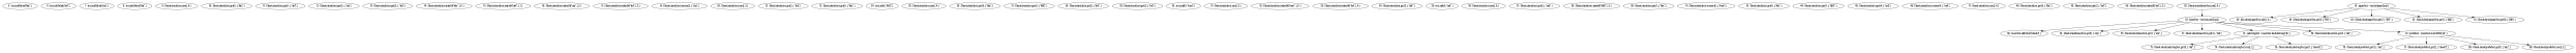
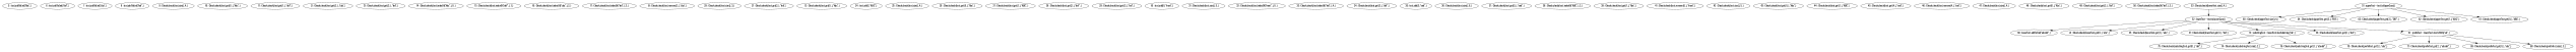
  digraph {
    fontname=Oswald
    node [fontname=Oswald]
    edge [fontname=Oswald]
    "5 : test.addToEnd(\"Abc\", )"
    "6 : test.addToEnd(\"deF\", )"
    "7 : test.addToEnd(\"cba\", )"
    "8 : test.addToEnd(\"fed\", )"
    "9 : Check.check(test.size(), 4, )"
    "10 : Check.check(test.get(0, ), \"Abc\", )"
    "11 : Check.check(test.get(1, ), \"deF\", )"
    "12 : Check.check(test.get(2, ), \"cba\", )"
    "13 : Check.check(test.get(3, ), \"fed\", )"
    "14 : Check.check(test.indexOf(\"Abc\", ), 0, )"
    "15 : Check.check(test.indexOf(\"deF\", ), 1, )"
    "16 : Check.check(test.indexOf(\"cba\", ), 2, )"
    "17 : Check.check(test.indexOf(\"fed\", ), 3, )"
    "19 : Check.check(test.remove(2, ), \"cba\", )"
    n15 [label="29 : Check.check(test.size(), 3, )"]
    "21 : Check.check(test.get(2, ), \"fed\", )"
    "22 : Check.check(test.get(0, ), \"Abc\", )"
    "24 : test.add(1, \"ABC\", )"
    "25 : Check.check(test.size(), 4, )"
    "26 : Check.check(test.get(0, ), \"Abc\", )"
    "27 : Check.check(test.get(1, ), \"ABC\", )"
    "28 : Check.check(test.get(2, ), \"deF\", )"
    "29 : Check.check(test.get(3, ), \"fed\", )"
    "30 : test.add(0, \"front\", )"
    "31 : Check.check(test.size(), 5, )"
    "32 : Check.check(test.indexOf(\"front\", ), 0, )"
    "33 : Check.check(test.indexOf(\"fed\", ), 4, )"
    "34 : Check.check(test.get(3, ), \"deF\", )"
    "35 : test.add(5, \"end\", )"
    "36 : Check.check(test.size(), 6, )"
    "37 : Check.check(test.get(5, ), \"end\", )"
    "38 : Check.check(test.indexOf(\"ABC\", ), 2, )"
    "39 : Check.check(test.get(1, ), \"Abc\", )"
    "41 : Check.check(test.remove(0, ), \"front\", )"
+   "42 : Check.check(test.size(), 5, )"
    "43 : Check.check(test.get(0, ), \"Abc\", )"
    "44 : Check.check(test.get(1, ), \"ABC\", )"
    "45 : Check.check(test.get(4, ), \"end\", )"
    "46 : Check.check(test.remove(4, ), \"end\", )"
    "47 : Check.check(test.size(), 4, )"
    "48 : Check.check(test.get(0, ), \"Abc\", )"
    "49 : Check.check(test.get(2, ), \"deF\", )"
    "50 : Check.check(test.indexOf(\"fed\", ), 3, )"
    "52 : lowerTest = test.toLowerCase()"
    "66 : lowerTest.addToEnd(\"abcdef\", )"
    "54 : Check.check(lowerTest.get(0, ), \"abc\", )"
    "55 : Check.check(lowerTest.get(1, ), \"abc\", )"
    "57 : Check.check(lowerTest.get(3, ), \"fed\", )"
    "73 : substringTest = lowerTest.hasSubstring(\"de\", )"
    "56 : Check.check(lowerTest.get(2, ), \"def\", )"
    "67 : prefixTest = lowerTest.startsWith(\"ab\", )"
    "53 : Check.check(lowerTest.size(), 4, )"
    "75 : Check.check(substringTest.get(0, ), \"def\", )"
    "74 : Check.check(substringTest.size(), 2, )"
    "76 : Check.check(substringTest.get(1, ), \"abcdef\", )"
    "70 : Check.check(prefixTest.get(1, ), \"abc\", )"
    "71 : Check.check(prefixTest.get(2, ), \"abcdef\", )"
    "69 : Check.check(prefixTest.get(0, ), \"abc\", )"
    "68 : Check.check(prefixTest.size(), 3, )"
    n60 [label="51 : upperTest = test.toUpperCase()"]
-   "60 : Check.check(upperTest.size(), 4, )" [label="60 : Abc.check(upperTest.size(), 4, )"]
+   "60 : Check.check(upperTest.size(), 4, )"
    "64 : Check.check(upperTest.get(3, ), \"FED\", )"
    "63 : Check.check(upperTest.get(2, ), \"DEF\", )"
    "62 : Check.check(upperTest.get(1, ), \"ABC\", )"
    "61 : Check.check(upperTest.get(0, ), \"ABC\", )"
    "52 : lowerTest = test.toLowerCase()" -> "66 : lowerTest.addToEnd(\"abcdef\", )"
    "52 : lowerTest = test.toLowerCase()" -> "54 : Check.check(lowerTest.get(0, ), \"abc\", )"
    "52 : lowerTest = test.toLowerCase()" -> "55 : Check.check(lowerTest.get(1, ), \"abc\", )"
    "52 : lowerTest = test.toLowerCase()" -> "57 : Check.check(lowerTest.get(3, ), \"fed\", )"
    "52 : lowerTest = test.toLowerCase()" -> "73 : substringTest = lowerTest.hasSubstring(\"de\", )"
    "52 : lowerTest = test.toLowerCase()" -> "56 : Check.check(lowerTest.get(2, ), \"def\", )"
    "52 : lowerTest = test.toLowerCase()" -> "67 : prefixTest = lowerTest.startsWith(\"ab\", )"
    "73 : substringTest = lowerTest.hasSubstring(\"de\", )" -> "75 : Check.check(substringTest.get(0, ), \"def\", )"
    "73 : substringTest = lowerTest.hasSubstring(\"de\", )" -> "74 : Check.check(substringTest.size(), 2, )"
    "73 : substringTest = lowerTest.hasSubstring(\"de\", )" -> "76 : Check.check(substringTest.get(1, ), \"abcdef\", )"
    "67 : prefixTest = lowerTest.startsWith(\"ab\", )" -> "70 : Check.check(prefixTest.get(1, ), \"abc\", )"
    "67 : prefixTest = lowerTest.startsWith(\"ab\", )" -> "71 : Check.check(prefixTest.get(2, ), \"abcdef\", )"
    "67 : prefixTest = lowerTest.startsWith(\"ab\", )" -> "69 : Check.check(prefixTest.get(0, ), \"abc\", )"
    "67 : prefixTest = lowerTest.startsWith(\"ab\", )" -> "68 : Check.check(prefixTest.size(), 3, )"
    "53 : Check.check(lowerTest.size(), 4, )" -> "52 : lowerTest = test.toLowerCase()"
    n60 -> "60 : Check.check(upperTest.size(), 4, )"
    n60 -> "64 : Check.check(upperTest.get(3, ), \"FED\", )"
    n60 -> "63 : Check.check(upperTest.get(2, ), \"DEF\", )"
    n60 -> "62 : Check.check(upperTest.get(1, ), \"ABC\", )"
    n60 -> "61 : Check.check(upperTest.get(0, ), \"ABC\", )"
  }
